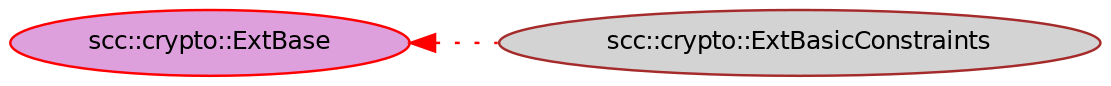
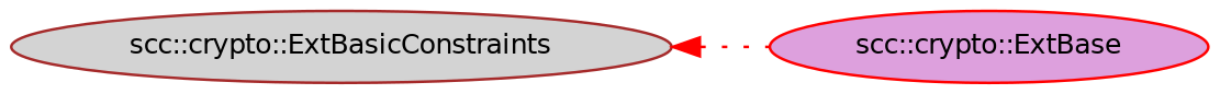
  digraph {
    rankdir=LR
    node [fontname=Helvetica fontsize=10 shape=ellipse style=filled]
    n1 [color=brown fillcolor=lightgrey fontcolor=black height=0.2 label="scc::crypto::ExtBasicConstraints" width=0.4]
    n2 [color=red fillcolor=plum height=0.2 label="scc::crypto::ExtBase" width=0.4]
-   n2 -> n1 [color=red dir=back fontname=Helvetica fontsize=10 labelfontname=Helvetica labelfontsize=10 style=dotted]
+   n1 -> n2 [color=red dir=back fontname=Helvetica fontsize=10 labelfontname=Helvetica labelfontsize=10 style=dotted]
  }
